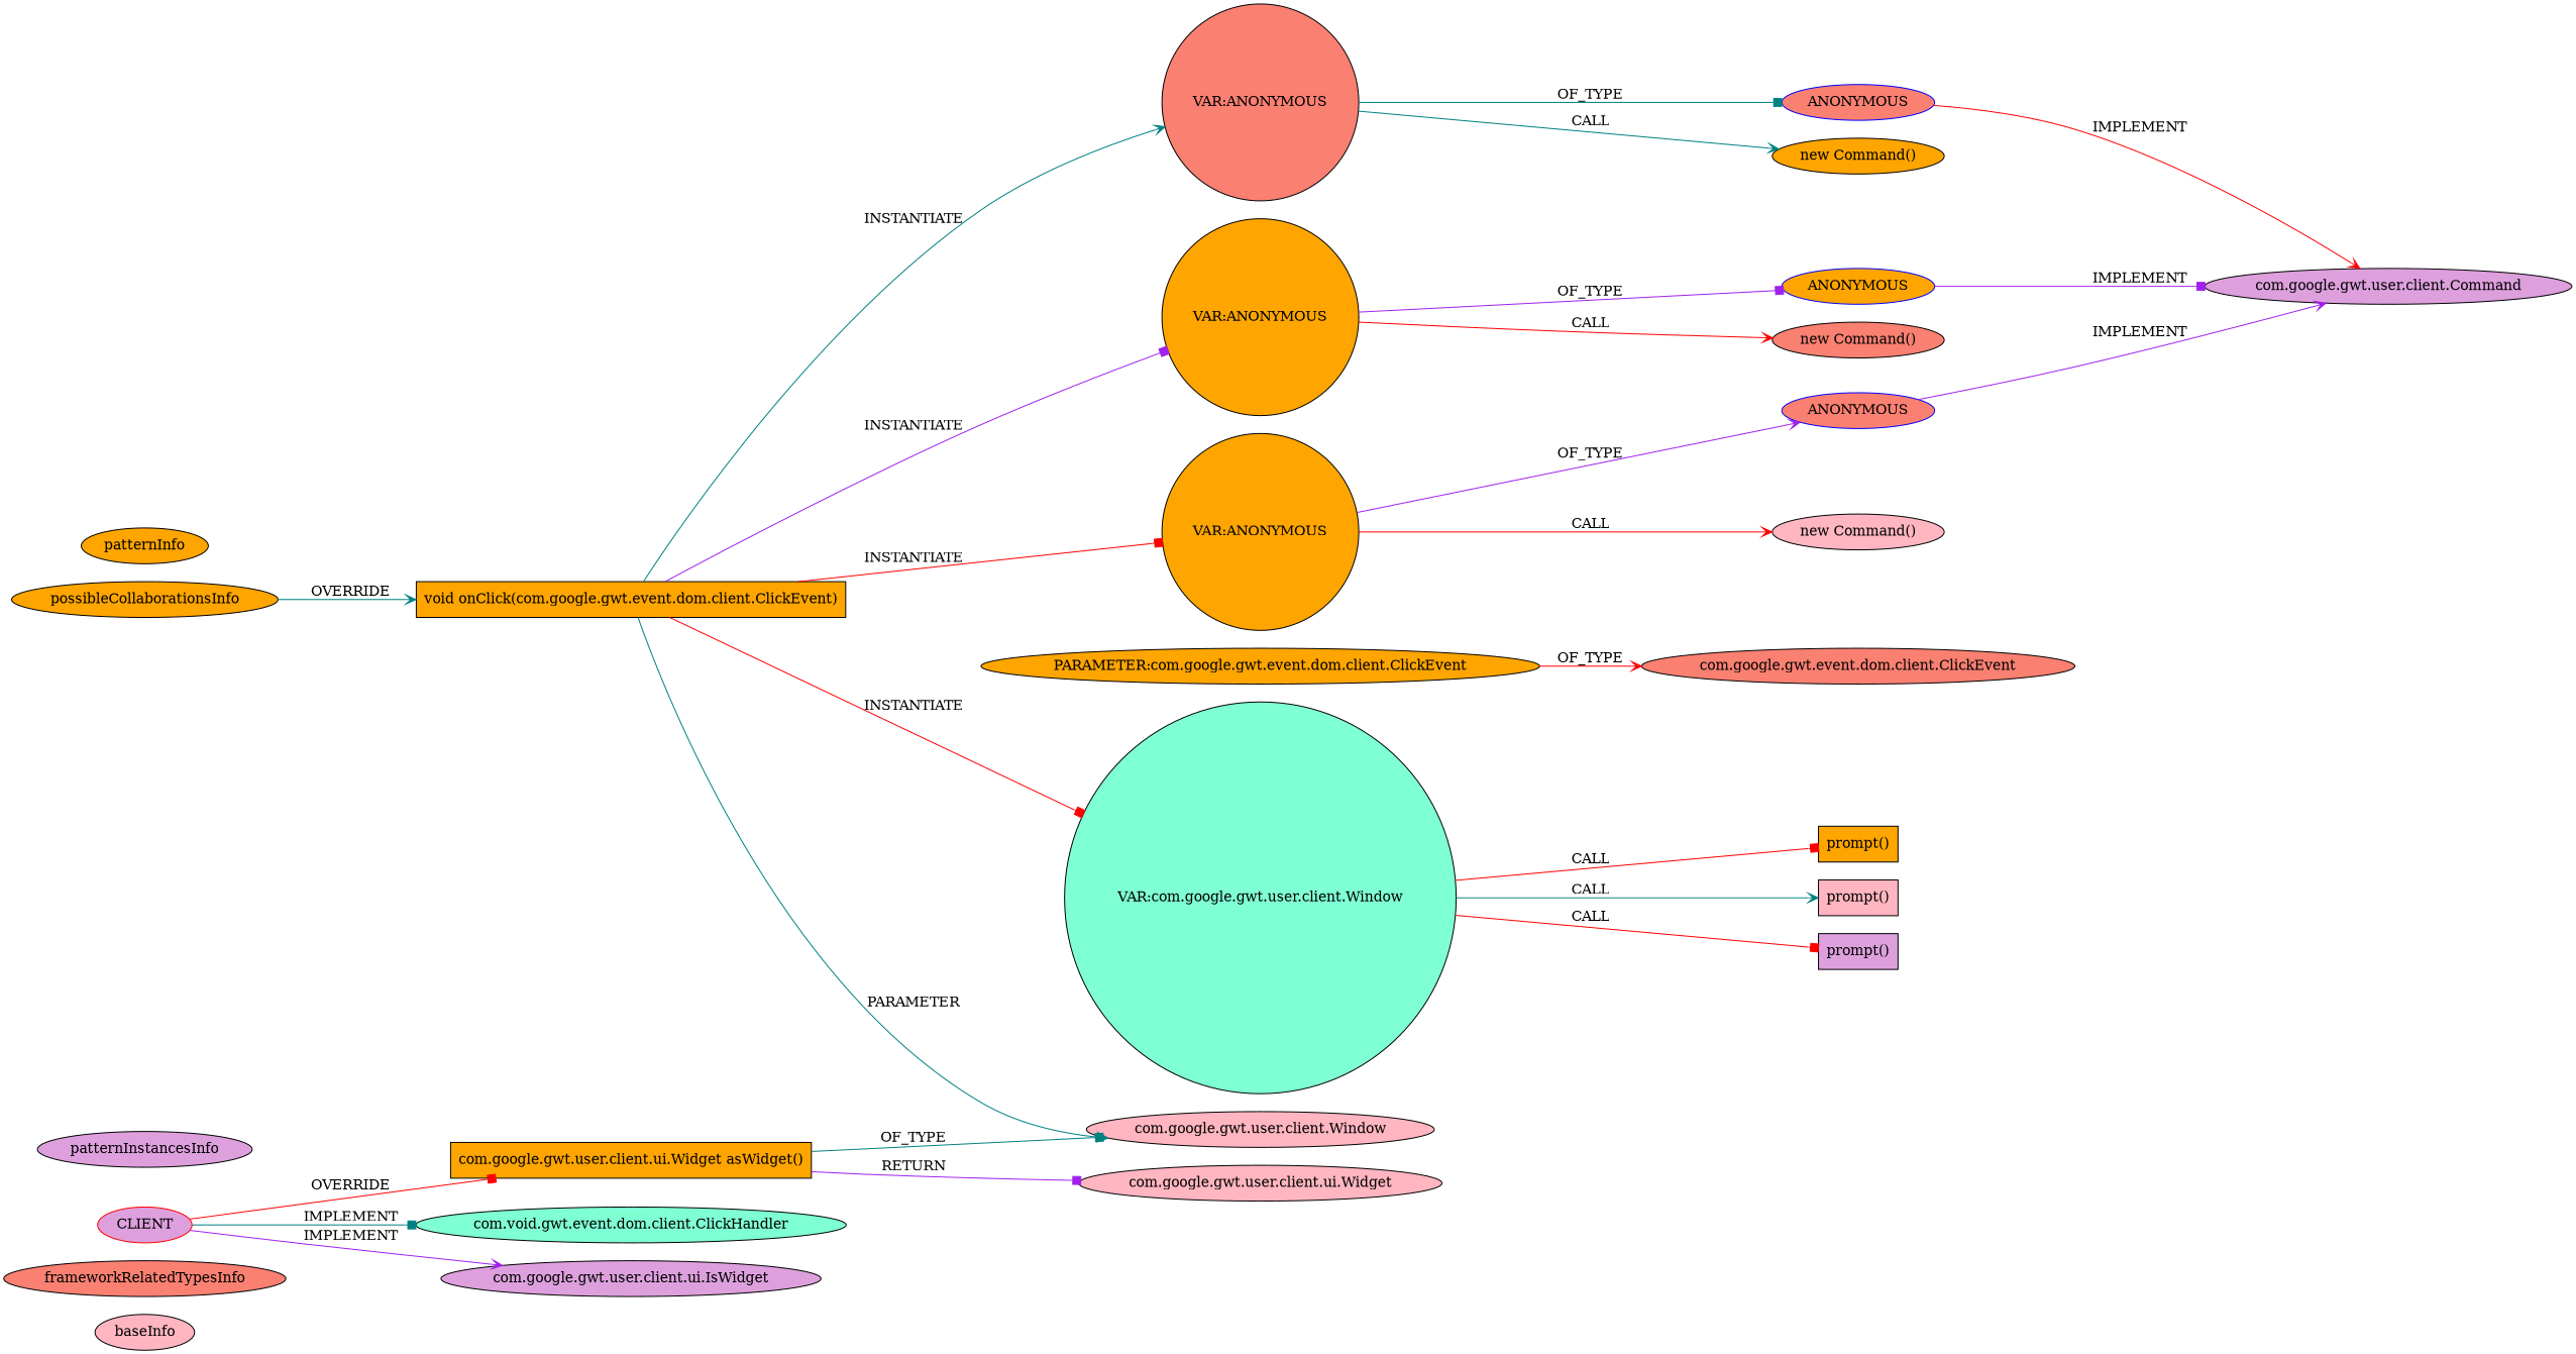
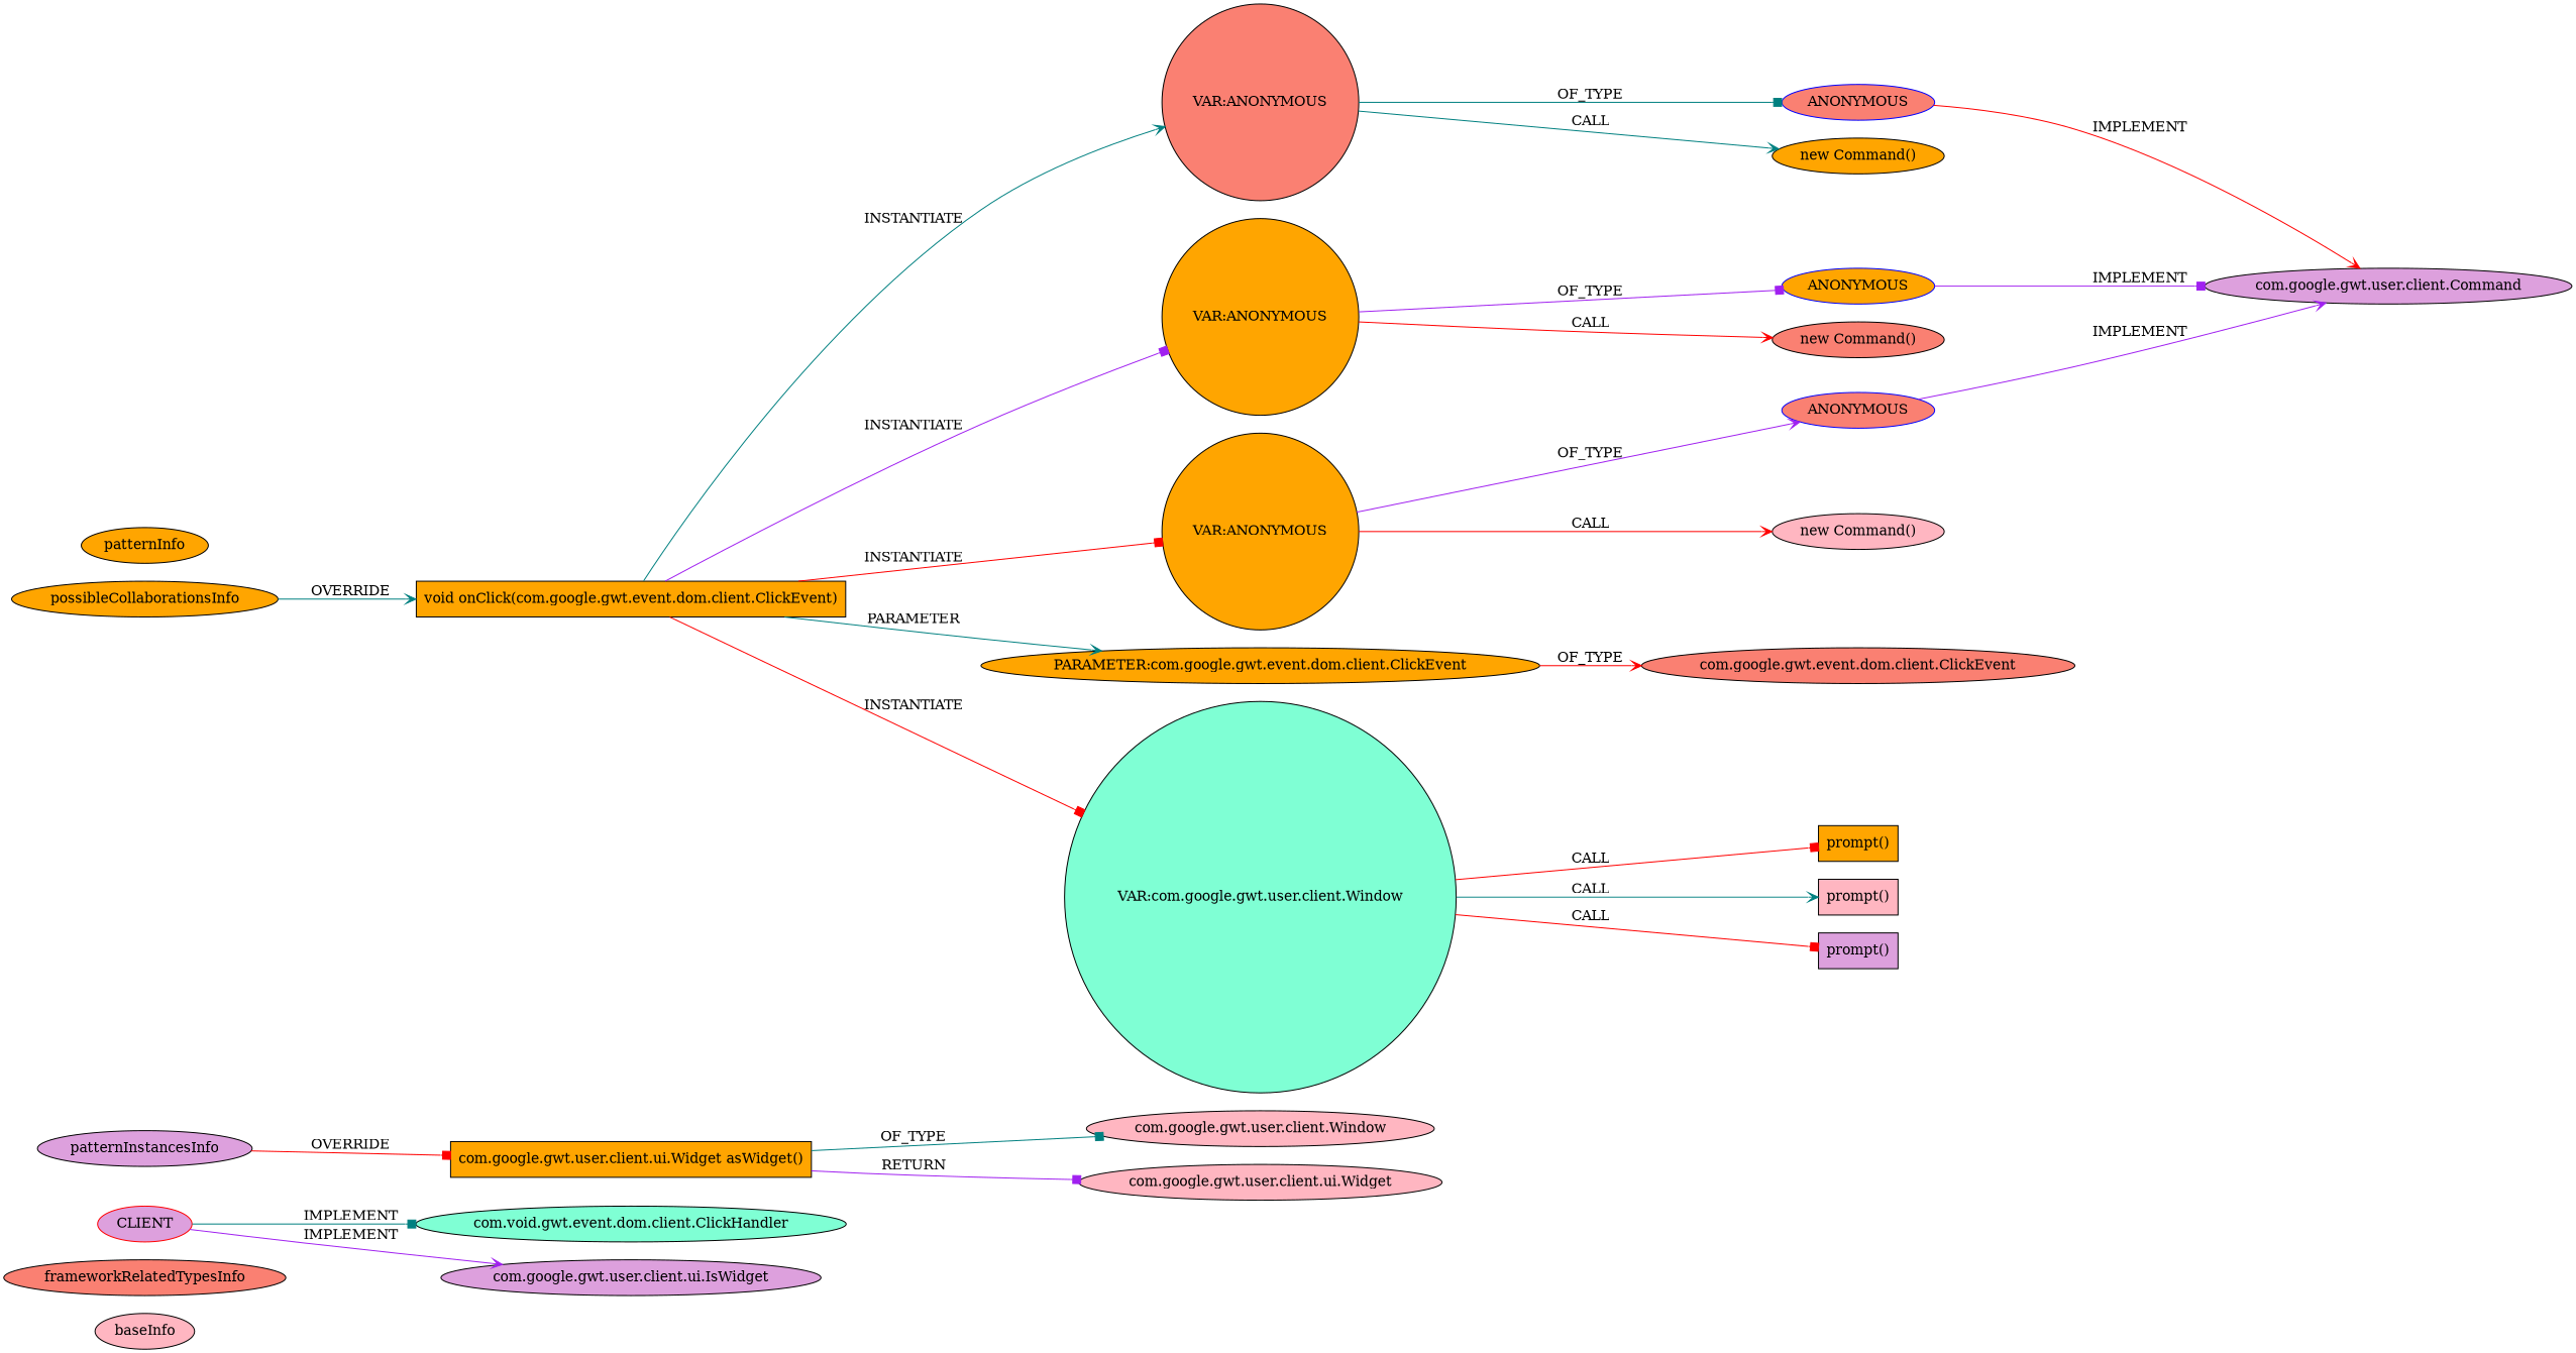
  digraph {
    rankdir=LR
    node [fillcolor=orange style=filled isFrameworkType=false]
    edge [arrowhead=vee color=red]
    baseInfo [category=pattern fillcolor=lightpink graphId=144 isAnonymous=false possibleRelation=true isFrameworkType=""]
    frameworkRelatedTypesInfo [0="com.google.gwt.event.dom.client.ClickHandler" 1="com.google.gwt.user.client.ui.IsWidget" fillcolor=salmon isFrameworkType=""]
    possibleCollaborationsInfo [0="144~INSTANTIATION-OVERRIDING_METHOD_DECLARATION-~com.google.gwt.event.dom.client.ClickHandler com.google.gwt.user.client.ui.IsWidget ~com.google.gwt.user.client.Command ~false~true" 1="144~INSTANTIATION-OVERRIDING_METHOD_DECLARATION-~com.google.gwt.event.dom.client.ClickHandler com.google.gwt.user.client.ui.IsWidget ~com.google.gwt.user.client.Command ~false~true" 2="144~INSTANTIATION-OVERRIDING_METHOD_DECLARATION-~com.google.gwt.event.dom.client.ClickHandler com.google.gwt.user.client.ui.IsWidget ~com.google.gwt.user.client.Command ~false~true" isFrameworkType=""]
    n4 [label="void onClick(com.google.gwt.event.dom.client.ClickEvent)" shape=box vertexType=OVERRIDING_METHOD_DECLARATION]
    patternInfo [frequency=2.0 patternRootClient=0 isFrameworkType=""]
    patternInstancesInfo [0="dapicard-gwt-surface~/dapicard-gwt-surface/gwt-surface-master/gwt-surface/src/main/java/com/axeiya/gwt/surface/client/control/block/InsertLink.java~InsertLink~1195" 1="dapicard-gwt-surface~/dapicard-gwt-surface/gwt-surface-master/gwt-surface/src/main/java/com/axeiya/gwt/surface/client/control/image/InsertImage.java~InsertImage~1201" fillcolor=plum isFrameworkType=""]
    n7 [fillcolor=plum label="com.google.gwt.user.client.Command" vertexType=FRAMEWORK_INTERFACE_TYPE]
    n8 [color=blue fillcolor=salmon label=ANONYMOUS vertexType=REFERENCE_ANONYMOUS_DECLARATION]
    n9 [color=blue label=ANONYMOUS vertexType=REFERENCE_ANONYMOUS_DECLARATION]
    n10 [color=blue fillcolor=salmon label=ANONYMOUS vertexType=REFERENCE_ANONYMOUS_DECLARATION]
    n11 [fillcolor=salmon label="VAR:ANONYMOUS" shape=circle vertexType=VARIABLE_EXPRESION]
    n12 [label="new Command()" vertexType=CONSTRUCTOR_CALL]
    n13 [label="VAR:ANONYMOUS" shape=circle vertexType=VARIABLE_EXPRESION]
    n14 [fillcolor=salmon label="new Command()" vertexType=CONSTRUCTOR_CALL]
    n15 [label="VAR:ANONYMOUS" shape=circle vertexType=VARIABLE_EXPRESION]
    n16 [fillcolor=lightpink label="new Command()" vertexType=CONSTRUCTOR_CALL]
    n17 [label="PARAMETER:com.google.gwt.event.dom.client.ClickEvent" vertexType=PARAMETER_DECLARATION]
    n18 [fillcolor=aquamarine label="VAR:com.google.gwt.user.client.Window" shape=circle vertexType=VARIABLE_EXPRESION]
    n19 [fillcolor=salmon label="com.google.gwt.event.dom.client.ClickEvent" vertexType=FRAMEWORK_CLASS_TYPE]
    n20 [label="prompt()" shape=box vertexType=INSIDE_CALL]
    n21 [fillcolor=lightpink label="prompt()" shape=box vertexType=INSIDE_CALL]
    n22 [fillcolor=plum label="prompt()" shape=box vertexType=INSIDE_CALL]
    n23 [color=red fillcolor=plum label=CLIENT vertexType=ROOT_CLIENT_CLASS_DECLARATION]
    n24 [label="com.google.gwt.user.client.ui.Widget asWidget()" shape=box vertexType=OVERRIDING_METHOD_DECLARATION]
    n25 [fillcolor=aquamarine label="com.void.gwt.event.dom.client.ClickHandler" vertexType=FRAMEWORK_INTERFACE_TYPE]
    n26 [fillcolor=plum label="com.google.gwt.user.client.ui.IsWidget" vertexType=FRAMEWORK_INTERFACE_TYPE]
    n27 [fillcolor=lightpink label="com.google.gwt.user.client.ui.Widget" vertexType=FRAMEWORK_CLASS_TYPE]
    n28 [fillcolor=lightpink label="com.google.gwt.user.client.Window" vertexType=FRAMEWORK_CLASS_TYPE]
    possibleCollaborationsInfo -> n4 [color=teal label=OVERRIDE]
    n4 -> n11 [color=teal label=INSTANTIATE]
    n4 -> n13 [arrowhead=box color=purple label=INSTANTIATE]
    n4 -> n15 [arrowhead=box label=INSTANTIATE]
-   n4 -> n28 [color=teal label=PARAMETER]
+   n4 -> n17 [color=teal label=PARAMETER]
    n4 -> n18 [arrowhead=box label=INSTANTIATE]
    n8 -> n7 [color=purple label=IMPLEMENT]
    n9 -> n7 [arrowhead=box color=purple label=IMPLEMENT]
    n10 -> n7 [label=IMPLEMENT]
    n11 -> n10 [arrowhead=box color=teal label=OF_TYPE]
    n11 -> n12 [color=teal label=CALL]
    n13 -> n9 [arrowhead=box color=purple label=OF_TYPE]
    n13 -> n14 [label=CALL]
    n15 -> n8 [color=purple label=OF_TYPE]
    n15 -> n16 [label=CALL]
    n17 -> n19 [label=OF_TYPE]
    n18 -> n20 [arrowhead=box label=CALL]
    n18 -> n21 [color=teal label=CALL]
    n18 -> n22 [arrowhead=box label=CALL]
-   n23 -> n24 [arrowhead=box label=OVERRIDE]
+   patternInstancesInfo -> n24 [arrowhead=box label=OVERRIDE]
    n23 -> n25 [arrowhead=box color=teal label=IMPLEMENT]
    n23 -> n26 [color=purple label=IMPLEMENT]
    n24 -> n27 [arrowhead=box color=purple label=RETURN]
    n24 -> n28 [arrowhead=box color=teal label=OF_TYPE]
  }
